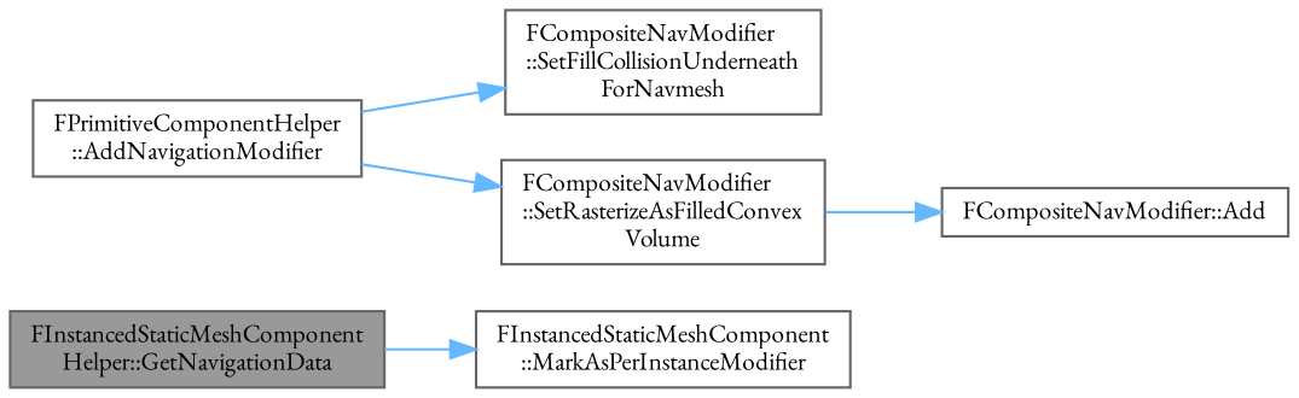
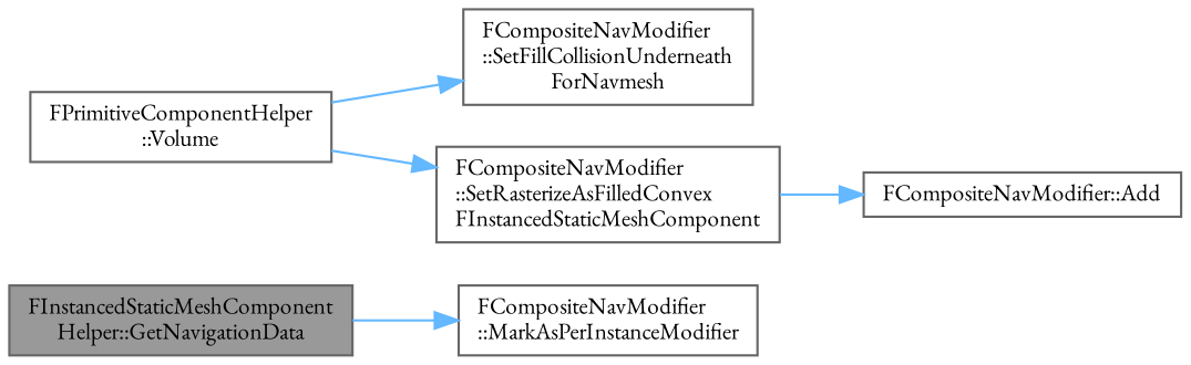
  digraph {
    fontname="EB Garamond"
    rankdir=LR
    node [color=grey40 fillcolor=white fontname="EB Garamond" fontsize=10 shape=box style=filled]
    edge [color=steelblue1 fontname="EB Garamond" fontsize=10 labelfontname=Helvetica labelfontsize=10 style=solid]
    n1 [color=gray40 fillcolor=grey60 fontcolor=black height=0.2 label="FInstancedStaticMeshComponent\lHelper::GetNavigationData" width=0.4]
-   n2 [height=0.2 label="FInstancedStaticMeshComponent\l::MarkAsPerInstanceModifier" width=0.4]
-   n3 [height=0.2 label="FPrimitiveComponentHelper\l::AddNavigationModifier" width=0.4]
+   n2 [height=0.2 label="FCompositeNavModifier\l::MarkAsPerInstanceModifier" width=0.4]
+   n3 [height=0.2 label="FPrimitiveComponentHelper\l::Volume" width=0.4]
    n4 [height=0.2 label="FCompositeNavModifier\l::SetFillCollisionUnderneath\lForNavmesh" width=0.4]
-   n5 [height=0.2 label="FCompositeNavModifier\l::SetRasterizeAsFilledConvex\lVolume" width=0.4]
+   n5 [height=0.2 label="FCompositeNavModifier\l::SetRasterizeAsFilledConvex\lFInstancedStaticMeshComponent" width=0.4]
    n6 [height=0.2 label="FCompositeNavModifier::Add" width=0.4]
    n1 -> n2
    n3 -> n4
    n3 -> n5
    n5 -> n6
  }
